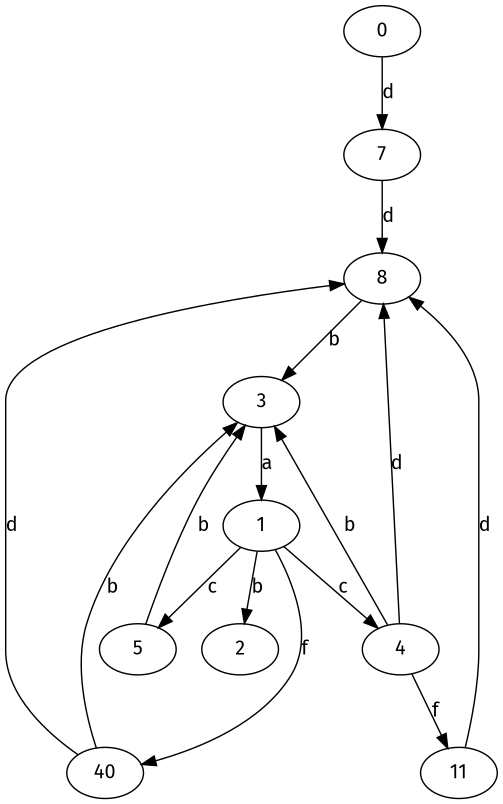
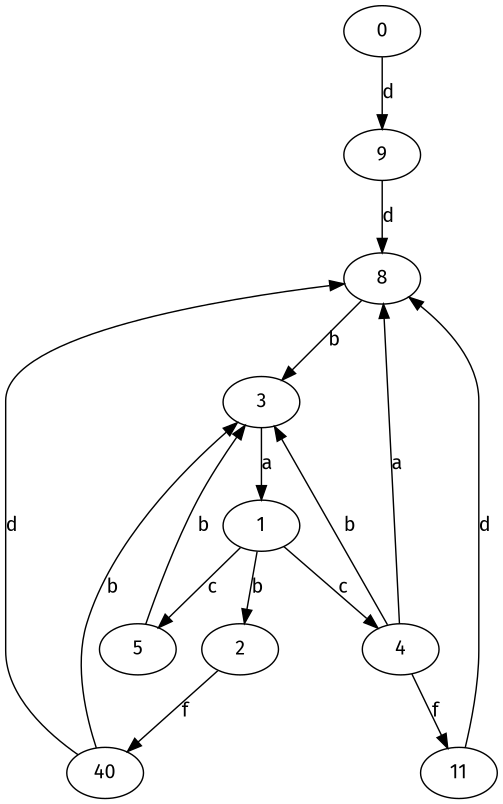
  strict digraph {
    fontname="Fira Sans"
    node [fontname="Fira Sans"]
    edge [fontname="Fira Sans"]
    0
-   7
+   7 [label=9]
    1
    2
    4
    5
    n7 [label=40]
    8
    3
    11
    0 -> 7 [label=d]
    7 -> 8 [label=d]
    1 -> 2 [label=b]
    1 -> 4 [label=c]
    1 -> 5 [label=c]
-   1 -> n7 [label=f]
-   4 -> 8 [label=d]
+   2 -> n7 [label=f]
+   4 -> 8 [label=a]
    4 -> 3 [label=b]
    4 -> 11 [label=f]
    5 -> 3 [label=b]
    n7 -> 8 [label=d]
    n7 -> 3 [label=b]
    8 -> 3 [label=b]
    3 -> 1 [label=a]
    11 -> 8 [label=d]
  }
